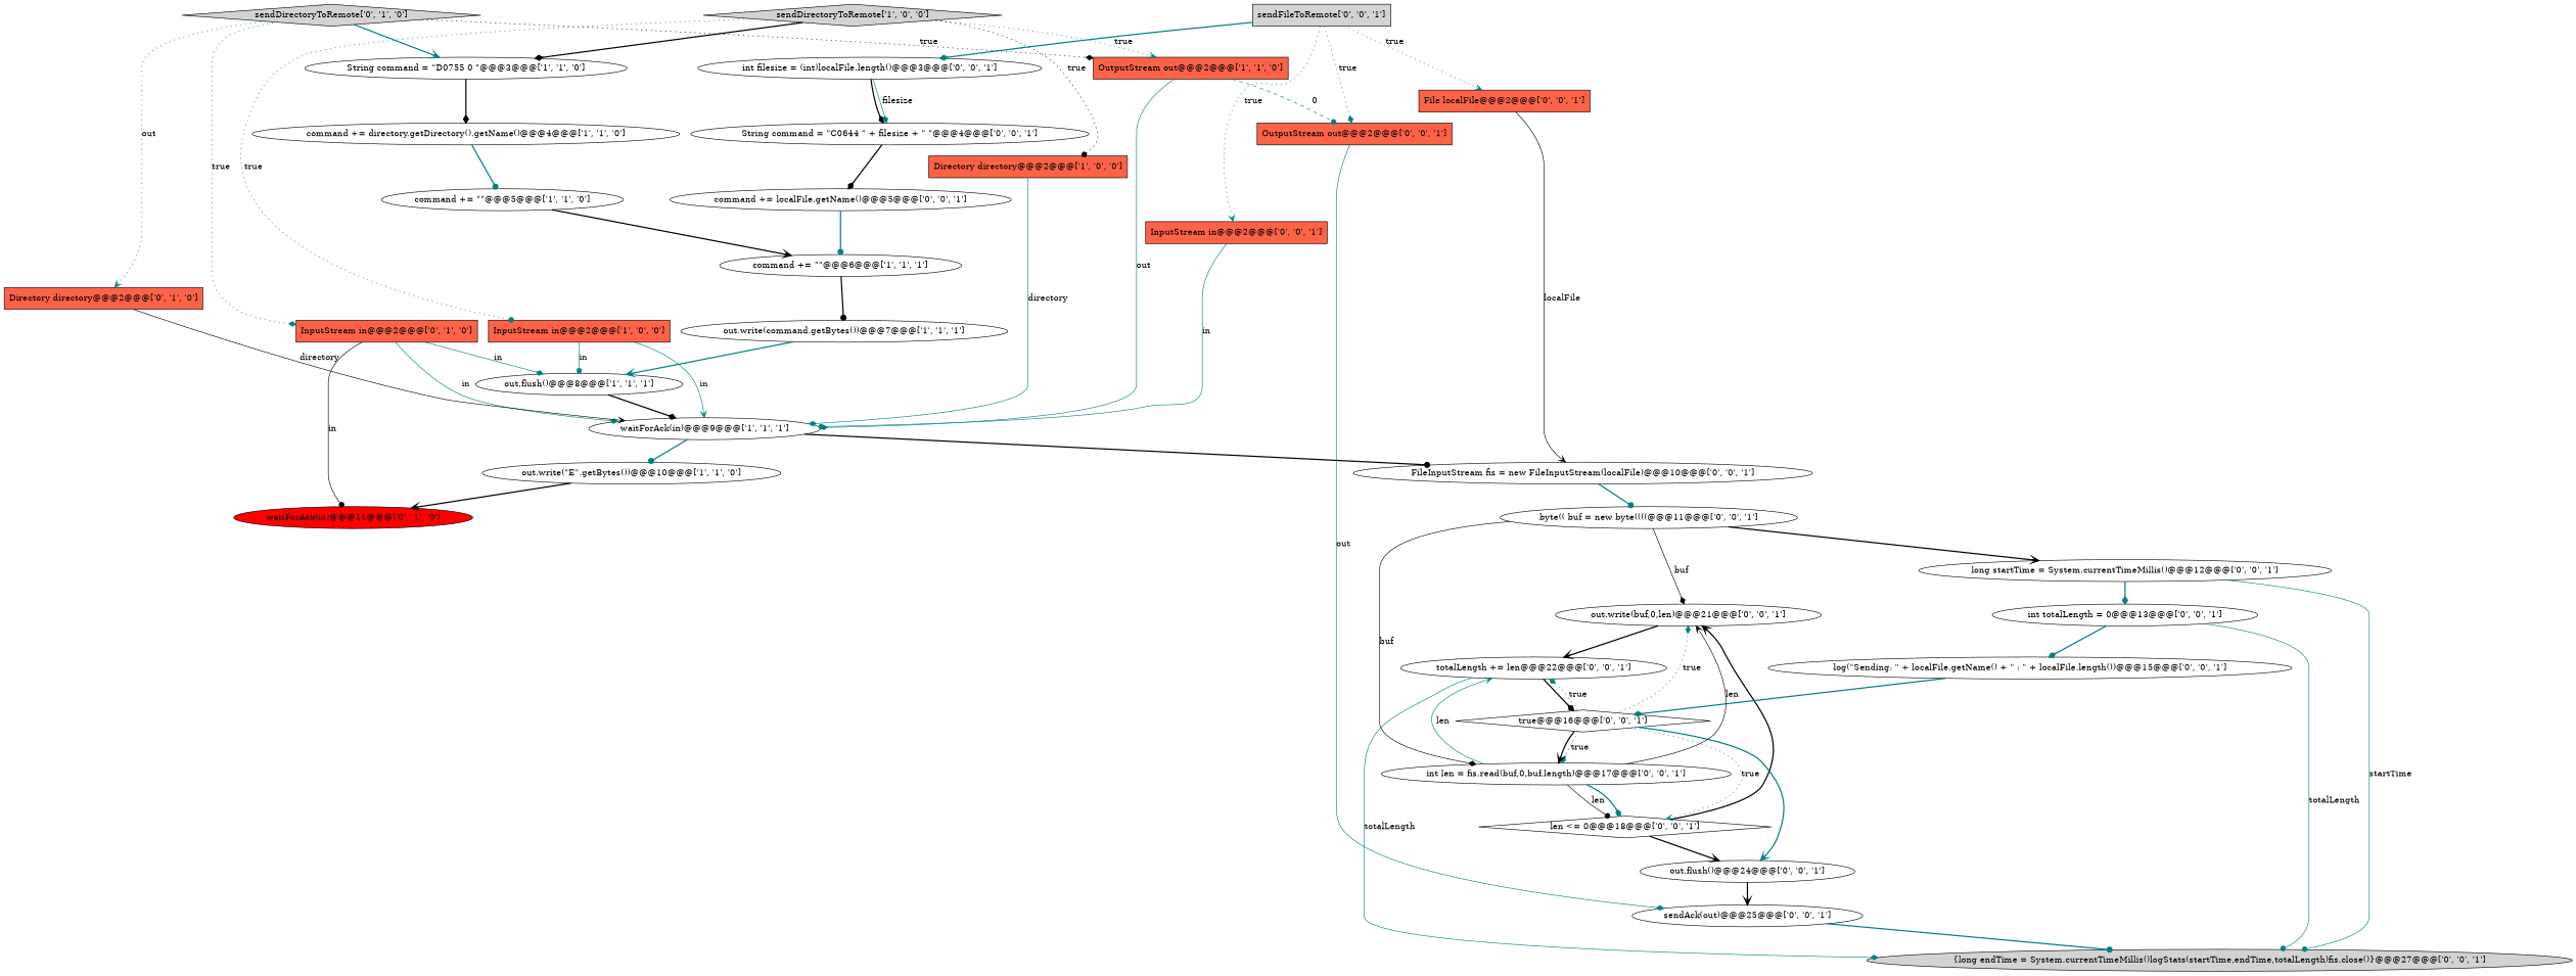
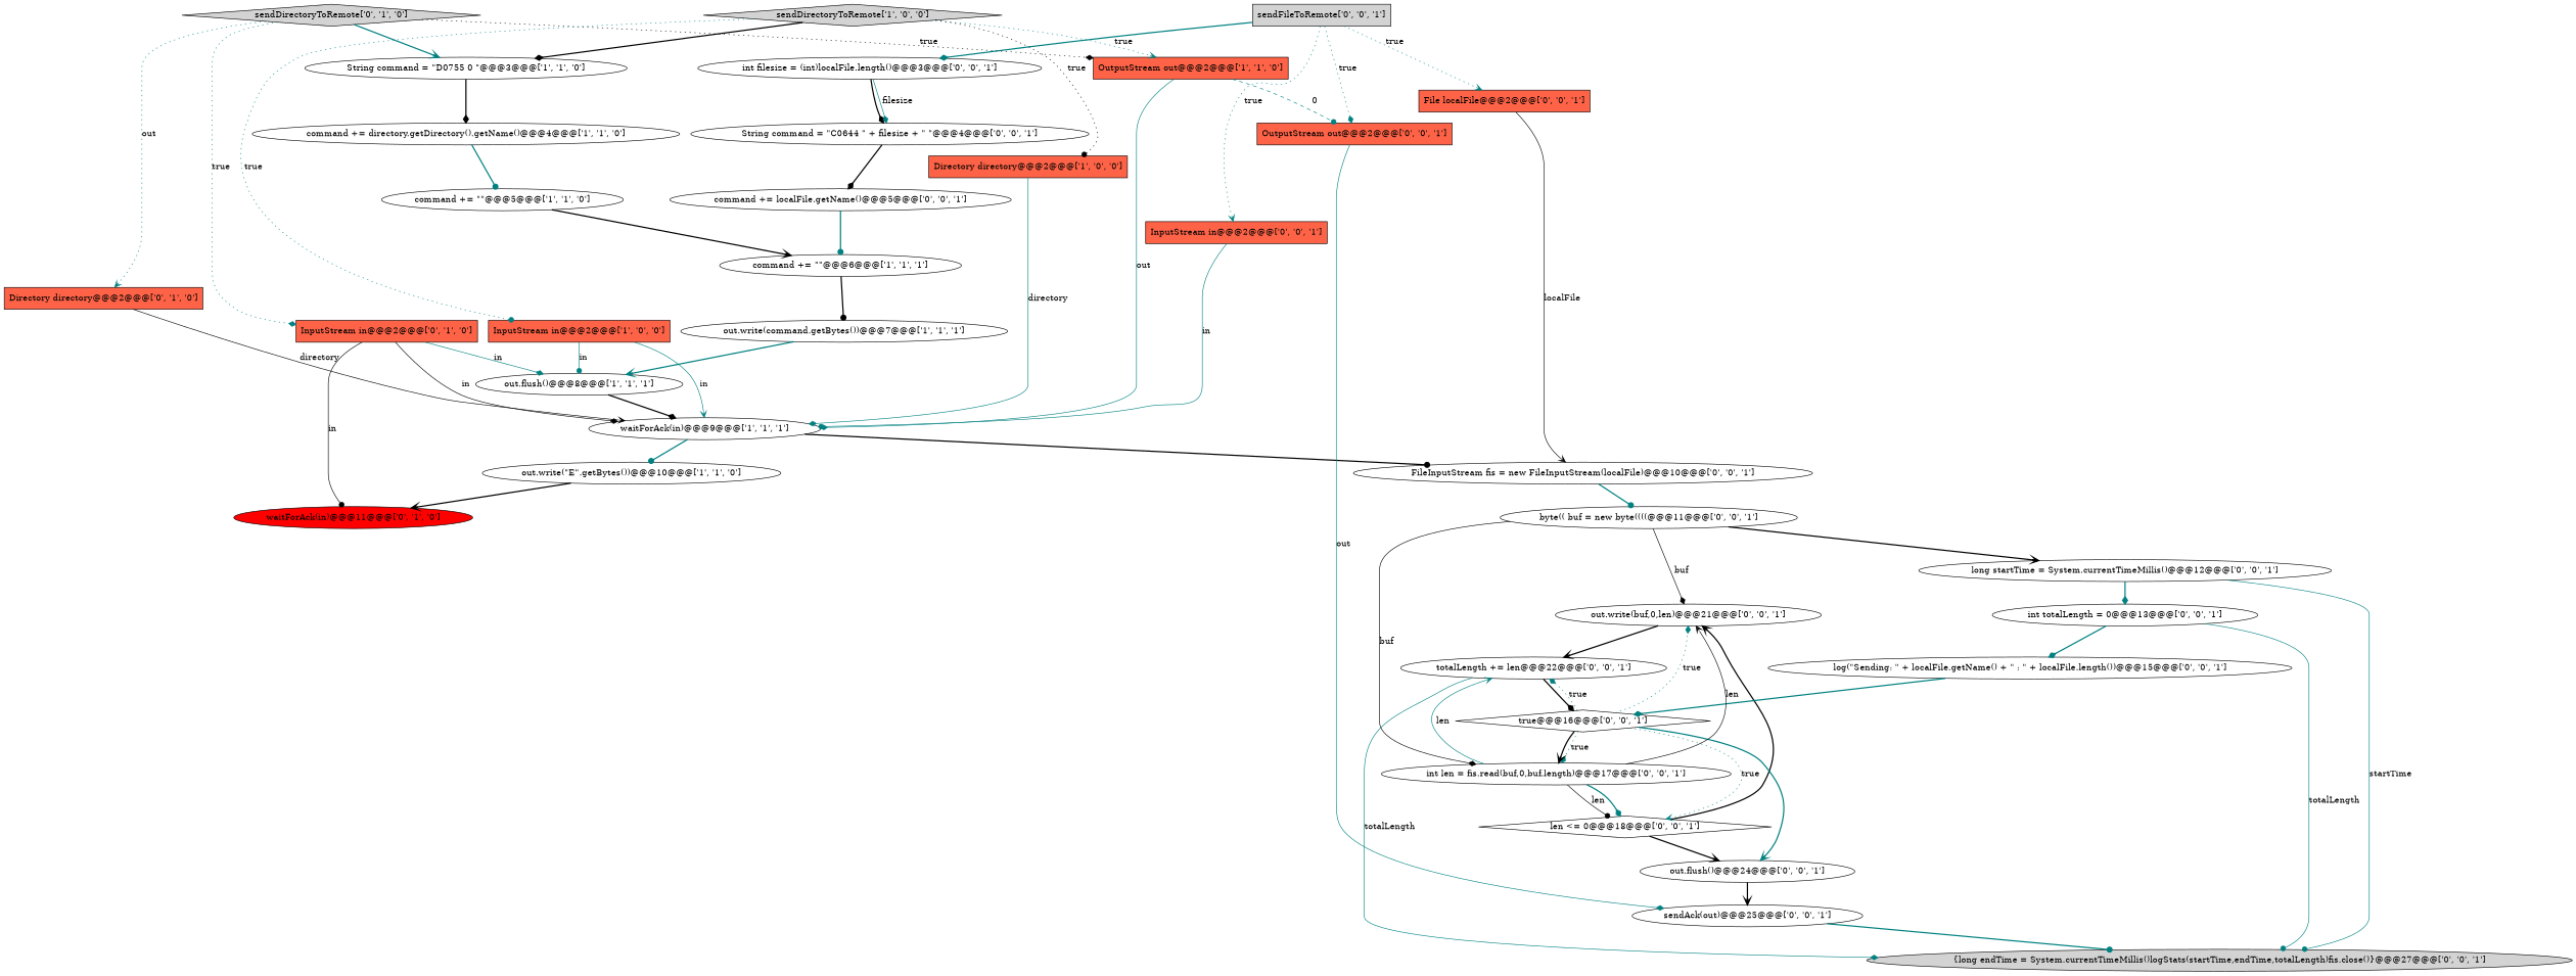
  digraph {
    node [fillcolor=white shape=ellipse style=filled]
    edge [arrowhead=diamond color=teal style=bold]
    n1 [label="out.flush()@@@8@@@['1', '1', '1']"]
    n2 [label="waitForAck(in)@@@9@@@['1', '1', '1']"]
    n3 [label="out.write(\"E\".getBytes())@@@10@@@['1', '1', '0']"]
    n4 [label="FileInputStream fis = new FileInputStream(localFile)@@@10@@@['0', '0', '1']"]
    n5 [fillcolor=red label="waitForAck(in)@@@11@@@['0', '1', '0']"]
    n6 [label="byte(( buf = new byte((((@@@11@@@['0', '0', '1']"]
    n7 [label="out.flush()@@@24@@@['0', '0', '1']"]
    n8 [label="sendAck(out)@@@25@@@['0', '0', '1']"]
    n9 [fillcolor=lightgray label="{long endTime = System.currentTimeMillis()logStats(startTime,endTime,totalLength)fis.close()}@@@27@@@['0', '0', '1']"]
    n10 [label="out.write(command.getBytes())@@@7@@@['1', '1', '1']"]
    n11 [fillcolor=lightgray label="sendFileToRemote['0', '0', '1']" shape=box]
    n12 [label="int filesize = (int)localFile.length()@@@3@@@['0', '0', '1']"]
    n13 [fillcolor=tomato label="InputStream in@@@2@@@['0', '0', '1']" shape=box]
    n14 [fillcolor=tomato label="OutputStream out@@@2@@@['0', '0', '1']" shape=box]
    n15 [fillcolor=tomato label="File localFile@@@2@@@['0', '0', '1']" shape=box]
    n16 [label="String command = \"C0644 \" + filesize + \" \"@@@4@@@['0', '0', '1']"]
    n17 [fillcolor=tomato label="OutputStream out@@@2@@@['1', '1', '0']" shape=box]
    n18 [label="len <= 0@@@18@@@['0', '0', '1']" shape=diamond]
    n19 [label="out.write(buf,0,len)@@@21@@@['0', '0', '1']"]
    n20 [label="totalLength += len@@@22@@@['0', '0', '1']"]
    n21 [label="long startTime = System.currentTimeMillis()@@@12@@@['0', '0', '1']"]
    n22 [label="int totalLength = 0@@@13@@@['0', '0', '1']"]
    n23 [label="log(\"Sending: \" + localFile.getName() + \" : \" + localFile.length())@@@15@@@['0', '0', '1']"]
    n24 [fillcolor=lightgray label="sendDirectoryToRemote['0', '1', '0']" shape=diamond]
    n25 [label="String command = \"D0755 0 \"@@@3@@@['1', '1', '0']"]
    n26 [fillcolor=tomato label="InputStream in@@@2@@@['0', '1', '0']" shape=box]
    n27 [fillcolor=tomato label="Directory directory@@@2@@@['0', '1', '0']" shape=box]
    n28 [label="command += directory.getDirectory().getName()@@@4@@@['1', '1', '0']"]
    n29 [fillcolor=tomato label="Directory directory@@@2@@@['1', '0', '0']" shape=box]
    n30 [label="command += \"\"@@@5@@@['1', '1', '0']"]
    n31 [label="command += localFile.getName()@@@5@@@['0', '0', '1']"]
    n32 [label="command += \"\"@@@6@@@['1', '1', '1']"]
    n33 [label="true@@@16@@@['0', '0', '1']" shape=diamond]
    n34 [label="int len = fis.read(buf,0,buf.length)@@@17@@@['0', '0', '1']"]
    n35 [fillcolor=tomato label="InputStream in@@@2@@@['1', '0', '0']" shape=box]
    n36 [fillcolor=lightgray label="sendDirectoryToRemote['1', '0', '0']" shape=diamond]
    n1 -> n2 [color=black]
    n2 -> n3 [arrowhead=dot]
    n2 -> n4 [arrowhead=dot color=black]
    n3 -> n5 [arrowhead=vee color=black]
    n4 -> n6 [arrowhead=dot]
    n6 -> n19 [color=black label=buf style=solid]
    n6 -> n21 [arrowhead=vee color=black]
    n6 -> n34 [color=black label=buf style=solid]
    n7 -> n8 [arrowhead=vee color=black]
    n8 -> n9 [arrowhead=dot]
    n10 -> n1 [arrowhead=vee]
    n11 -> n12
    n11 -> n13 [arrowhead=vee label=true style=dotted]
    n11 -> n14 [label=true style=dotted]
    n11 -> n15 [arrowhead=vee label=true style=dotted]
    n12 -> n16 [color=black]
    n12 -> n16 [label=filesize style=solid]
    n13 -> n2 [arrowhead=dot label=in style=solid]
    n14 -> n8 [label=out style=solid]
    n15 -> n4 [arrowhead=vee color=black label=localFile style=solid]
    n16 -> n31 [color=black]
    n17 -> n2 [label=out style=solid]
    n17 -> n14 [arrowhead=dot label=0 style=dashed]
    n18 -> n7 [arrowhead=vee color=black]
    n18 -> n19 [arrowhead=vee color=black]
    n19 -> n20 [arrowhead=vee color=black]
    n20 -> n9 [label=totalLength style=solid]
    n20 -> n33 [color=black]
    n21 -> n9 [arrowhead=dot label=startTime style=solid]
    n21 -> n22
    n22 -> n9 [arrowhead=dot label=totalLength style=solid]
    n22 -> n23
    n23 -> n33
    n24 -> n17 [color=black label=true style=dotted]
    n24 -> n25 [arrowhead=vee]
    n24 -> n26 [label=true style=dotted]
    n24 -> n27 [arrowhead=vee label=out style=dotted]
    n25 -> n28 [color=black]
    n26 -> n1 [label=in style=solid]
-   n26 -> n2 [label=in style=solid]
+   n26 -> n2 [color=black label=in style=solid]
    n26 -> n5 [arrowhead=dot color=black label=in style=solid]
    n27 -> n2 [arrowhead=vee color=black label=directory style=solid]
    n28 -> n30 [arrowhead=dot]
    n29 -> n2 [label=directory style=solid]
    n30 -> n32 [arrowhead=vee color=black]
    n31 -> n32 [arrowhead=dot]
    n32 -> n10 [arrowhead=dot color=black]
    n33 -> n7 [arrowhead=vee]
    n33 -> n18 [arrowhead=vee label=true style=dotted]
    n33 -> n19 [label=true style=dotted]
    n33 -> n20 [label=true style=dotted]
    n33 -> n34 [label=true style=dotted]
    n33 -> n34 [arrowhead=vee color=black]
    n34 -> n18 [arrowhead=dot color=black label=len style=solid]
    n34 -> n18
    n34 -> n19 [arrowhead=vee color=black label=len style=solid]
    n34 -> n20 [arrowhead=vee label=len style=solid]
    n35 -> n1 [arrowhead=dot label=in style=solid]
    n35 -> n2 [arrowhead=vee label=in style=solid]
    n36 -> n17 [arrowhead=vee label=true style=dotted]
    n36 -> n25 [color=black]
    n36 -> n29 [arrowhead=dot color=black label=true style=dotted]
    n36 -> n35 [arrowhead=dot label=true style=dotted]
  }
